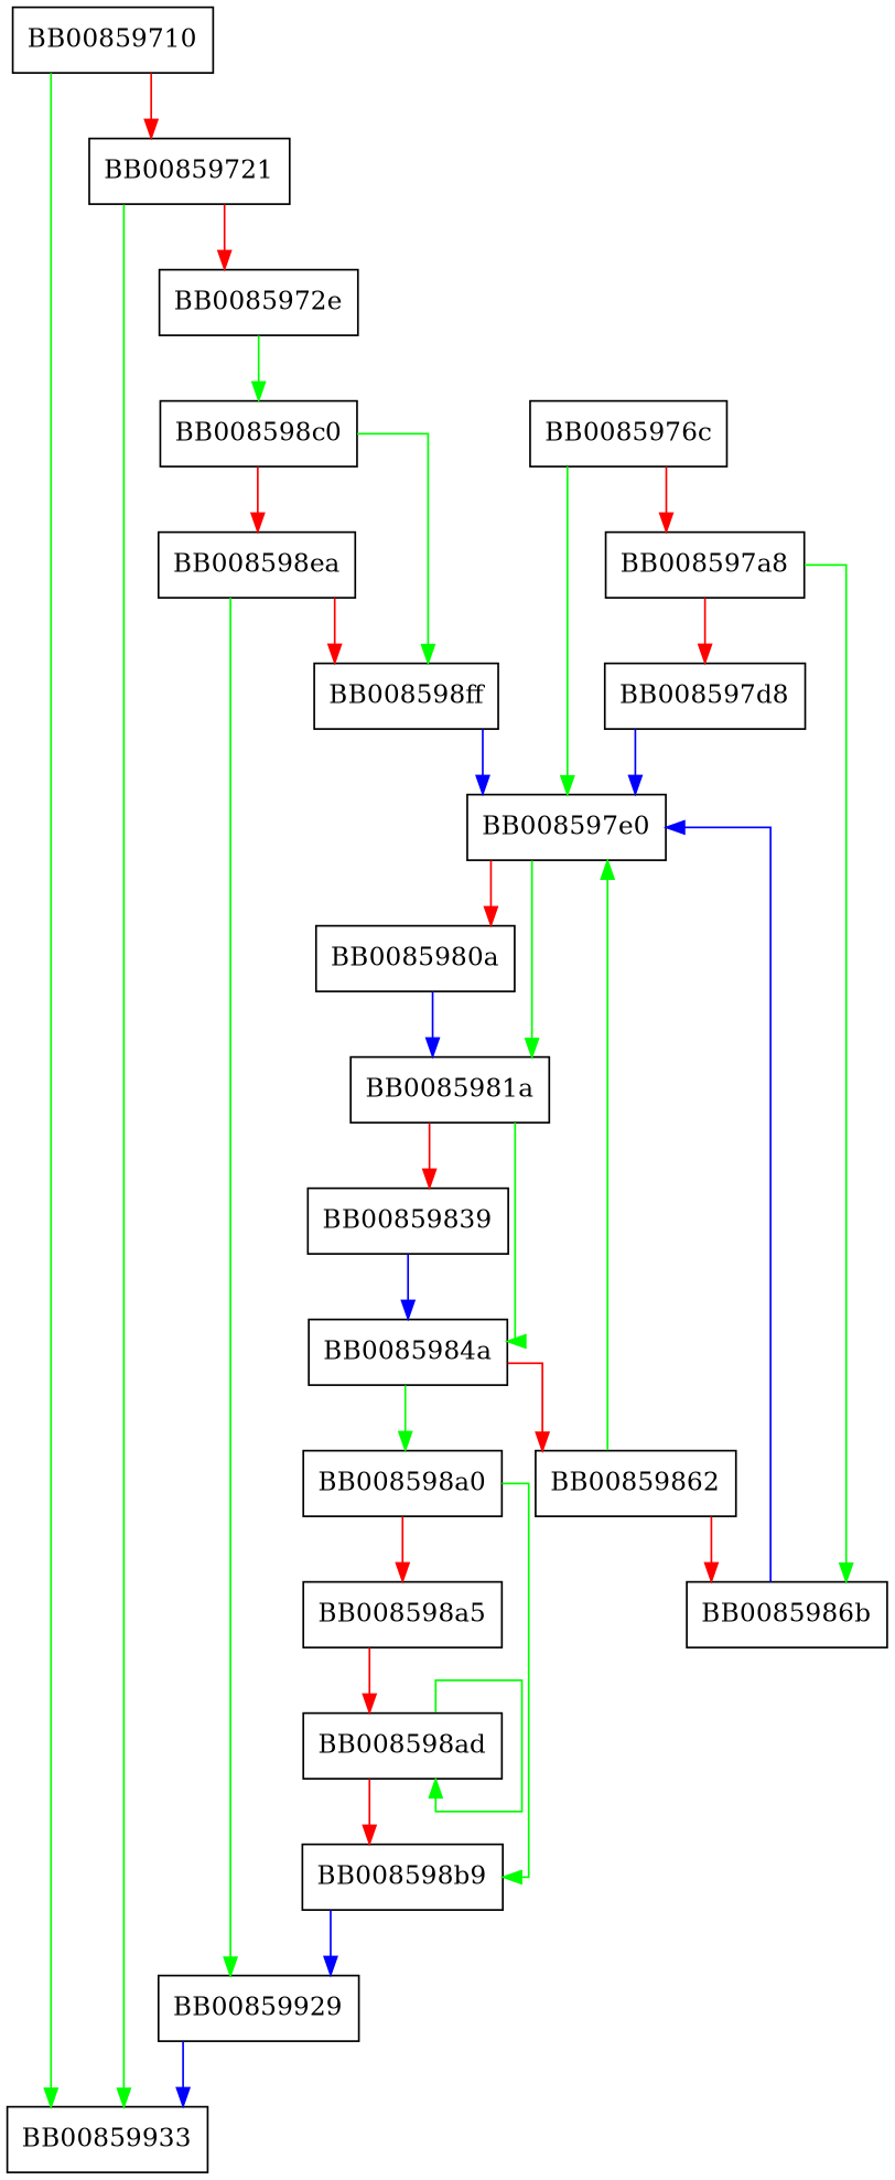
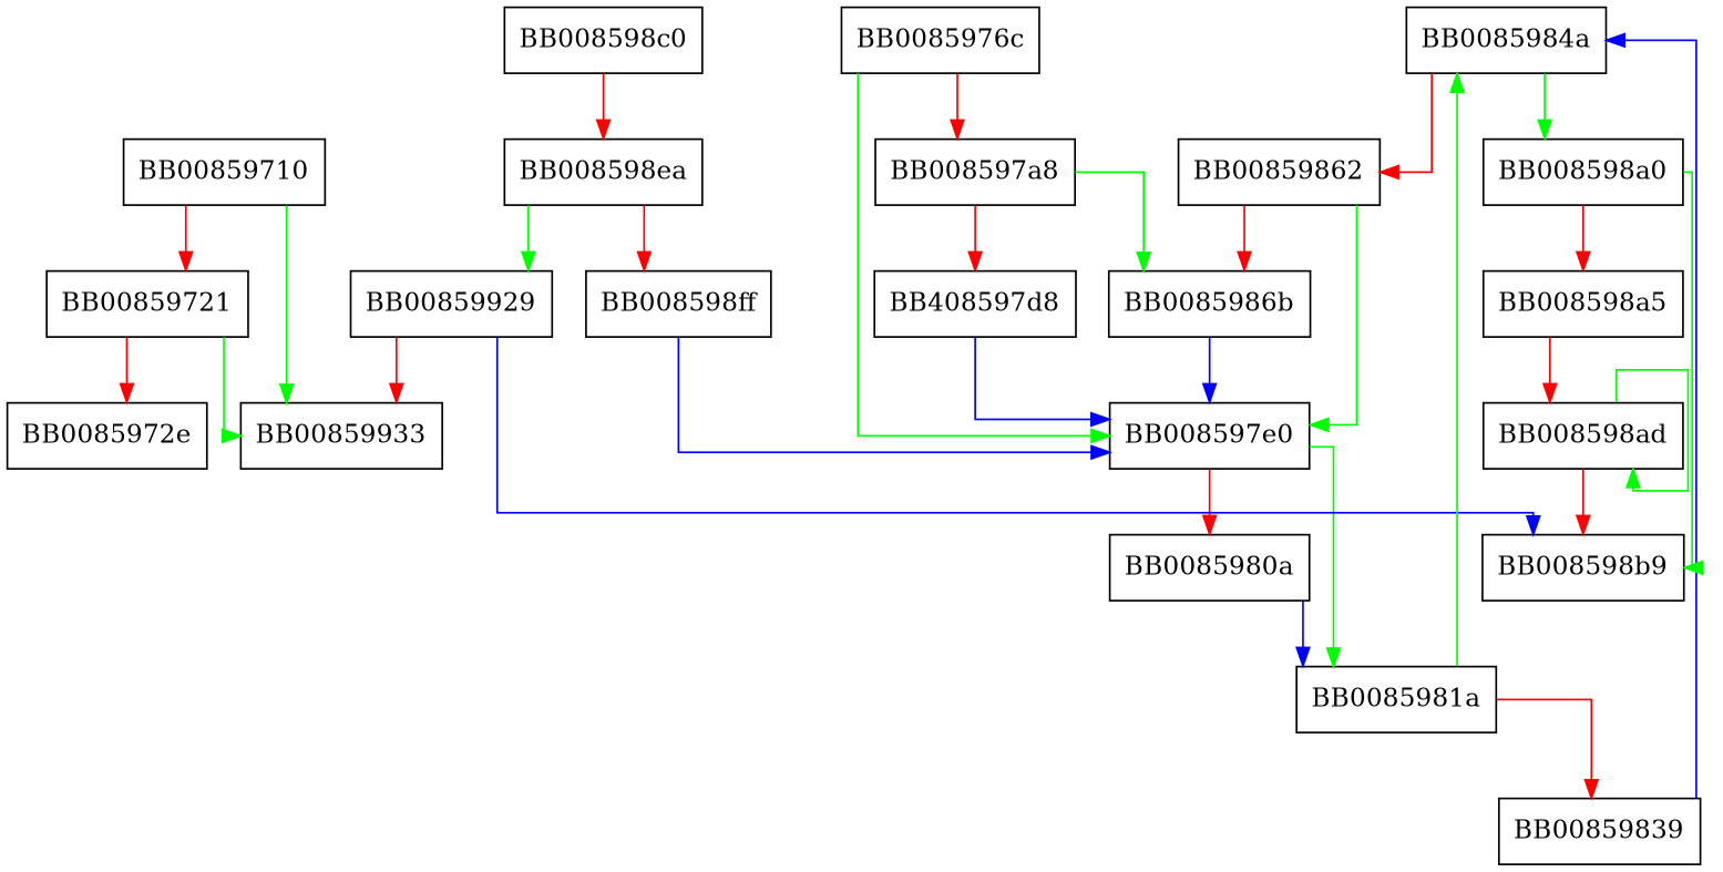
  digraph {
    splines=ortho
    node [shape=box]
    edge [color=green]
    BB00859710
    BB00859933
    BB00859721
    BB0085972e
    BB008598c0
    BB008598ff
    BB008598ea
    BB008597e0
    BB00859929
    BB0085976c
    BB008597a8
    BB0085981a
    BB0085980a
    BB0085986b
-   BB008597d8
+   BB008597d8 [label=BB408597d8]
    BB0085984a
    BB00859839
    BB008598a0
    BB00859862
    BB008598b9
    BB008598a5
    BB008598ad
    BB00859710 -> BB00859933
    BB00859710 -> BB00859721 [color=red]
    BB00859721 -> BB00859933
    BB00859721 -> BB0085972e [color=red]
-   BB0085972e -> BB008598c0
-   BB008598c0 -> BB008598ff
    BB008598c0 -> BB008598ea [color=red]
    BB008598ff -> BB008597e0 [color=blue]
    BB008598ea -> BB008598ff [color=red]
    BB008598ea -> BB00859929
    BB008597e0 -> BB0085981a
    BB008597e0 -> BB0085980a [color=red]
-   BB00859929 -> BB00859933 [color=blue]
+   BB00859929 -> BB00859933 [color=red]
    BB0085976c -> BB008597e0
    BB0085976c -> BB008597a8 [color=red]
    BB008597a8 -> BB0085986b
    BB008597a8 -> BB008597d8 [color=red]
    BB0085981a -> BB0085984a
    BB0085981a -> BB00859839 [color=red]
    BB0085980a -> BB0085981a [color=blue]
    BB0085986b -> BB008597e0 [color=blue]
    BB008597d8 -> BB008597e0 [color=blue]
    BB0085984a -> BB008598a0
    BB0085984a -> BB00859862 [color=red]
    BB00859839 -> BB0085984a [color=blue]
    BB008598a0 -> BB008598b9
    BB008598a0 -> BB008598a5 [color=red]
    BB00859862 -> BB008597e0
    BB00859862 -> BB0085986b [color=red]
-   BB008598b9 -> BB00859929 [color=blue]
+   BB00859929 -> BB008598b9 [color=blue]
    BB008598a5 -> BB008598ad [color=red]
    BB008598ad -> BB008598b9 [color=red]
    BB008598ad -> BB008598ad
  }
